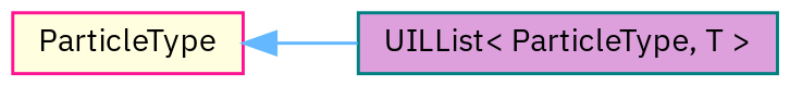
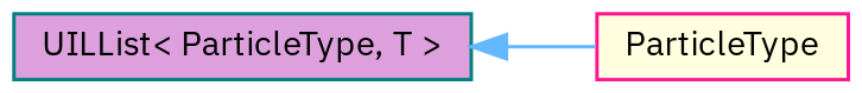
  digraph {
    rankdir=LR
    fontname="IBM Plex Sans"
    node [fontname="IBM Plex Sans" fontsize=10 shape=box style=filled]
    n1 [color=deeppink fillcolor=lightyellow height=0.2 label=ParticleType width=0.4]
    n2 [color=teal fillcolor=plum height=0.2 label="UILList\< ParticleType, T \>" width=0.4]
-   n1 -> n2 [color=steelblue1 dir=back fontname="IBM Plex Sans" fontsize=10 labelfontname=Helvetica labelfontsize=10 style=solid]
+   n2 -> n1 [color=steelblue1 dir=back fontname="IBM Plex Sans" fontsize=10 labelfontname=Helvetica labelfontsize=10 style=solid]
  }
